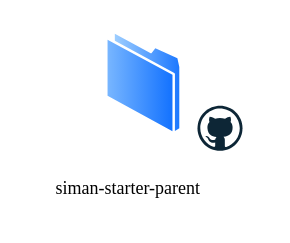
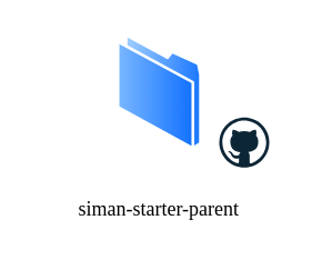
  <mxCell id="0" />
  <mxCell id="1" parent="0" />
  <mxCell id="2" value="" style="image;aspect=fixed;perimeter=ellipsePerimeter;html=1;align=center;shadow=0;dashed=0;spacingTop=3;image=img/lib/active_directory/folder.svg;" vertex="1" parent="1"><mxGeometry x="69.9" y="20" width="51.1" height="70" as="geometry" /></mxCell>
  <mxCell id="3" value="" style="dashed=0;outlineConnect=0;html=1;align=center;labelPosition=center;verticalLabelPosition=bottom;verticalAlign=top;shape=mxgraph.weblogos.github" vertex="1" parent="1"><mxGeometry x="131" y="70" width="30" height="30" as="geometry" /></mxCell>
- <mxCell id="4" value="siman-starter-parent" style="text;strokeColor=none;align=center;fillColor=none;html=1;verticalAlign=middle;whiteSpace=wrap;rounded=0;fontFamily=Lucida Console;" vertex="1" parent="1"><mxGeometry x="10.45" y="110" width="150" height="30" as="geometry" /></mxCell>
+ <mxCell id="4" value="siman-starter-parent" style="text;strokeColor=none;align=center;fillColor=none;html=1;verticalAlign=middle;whiteSpace=wrap;rounded=0;fontFamily=Lucida Console;" vertex="1" parent="1"><mxGeometry x="20.45" y="110" width="150" height="30" as="geometry" /></mxCell>
